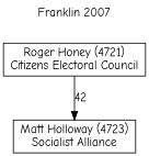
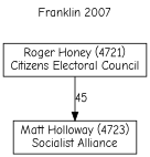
  digraph {
    label="Franklin 2007"
    labelloc=t
    mclimit=10
    fontname="Comic Neue"
    node [shape=box fontname="Comic Neue"]
    n1 [label="Matt Holloway (4723)\nSocialist Alliance"]
    n2 [label="Roger Honey (4721)\nCitizens Electoral Council"]
-   n2 -> n1 [label=42 fontname="Comic Neue"]
+   n2 -> n1 [label=45 fontname="Comic Neue"]
  }
